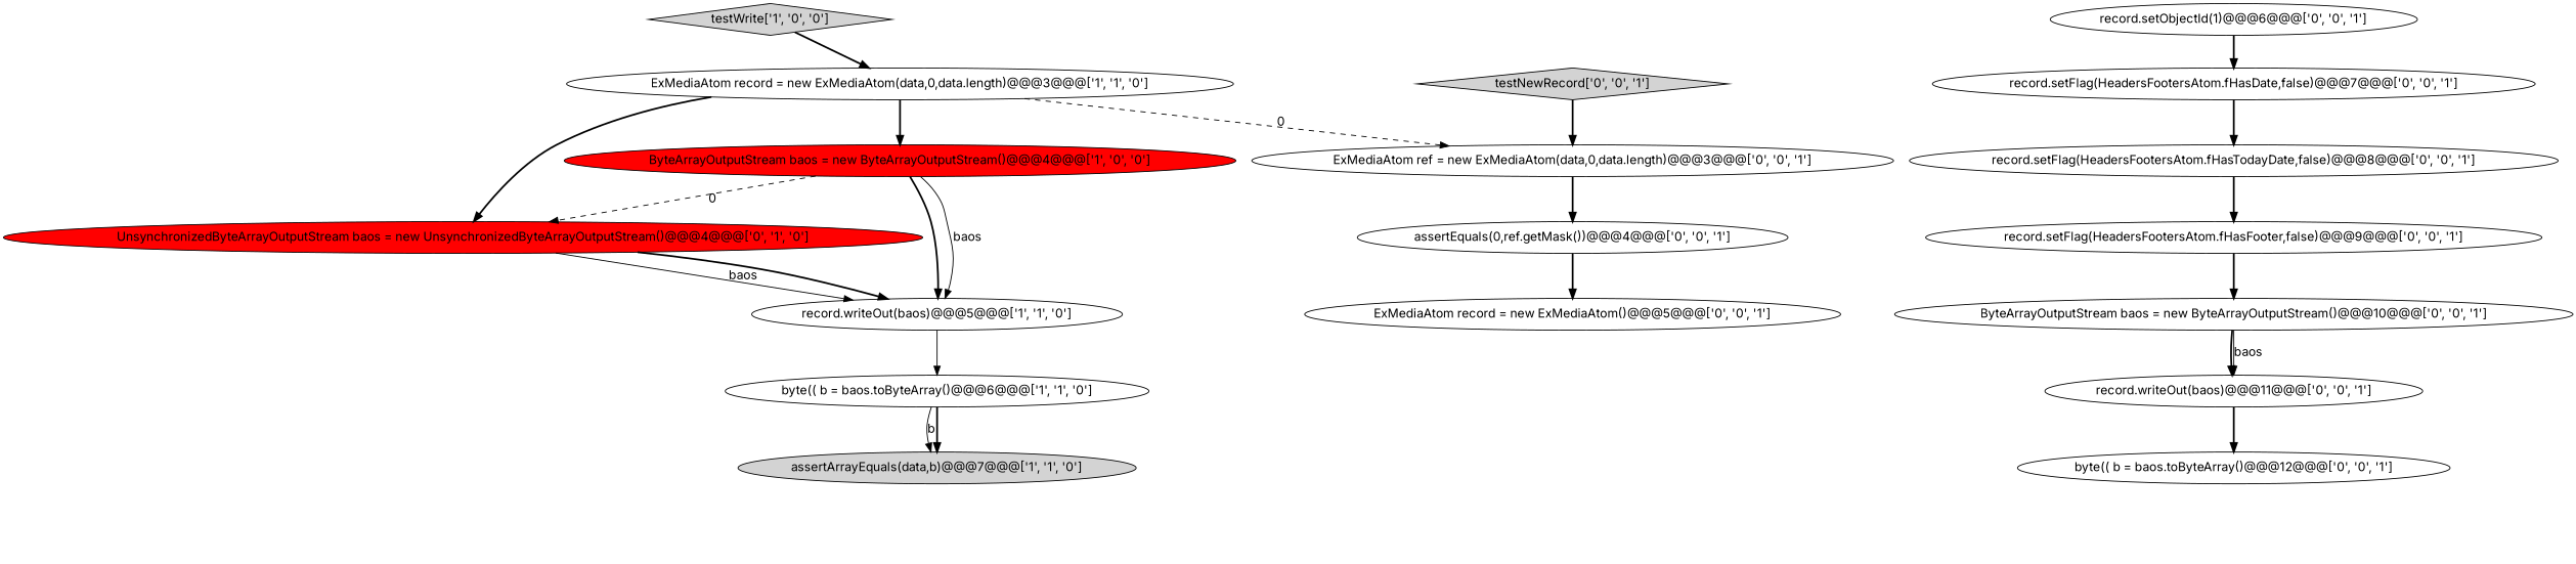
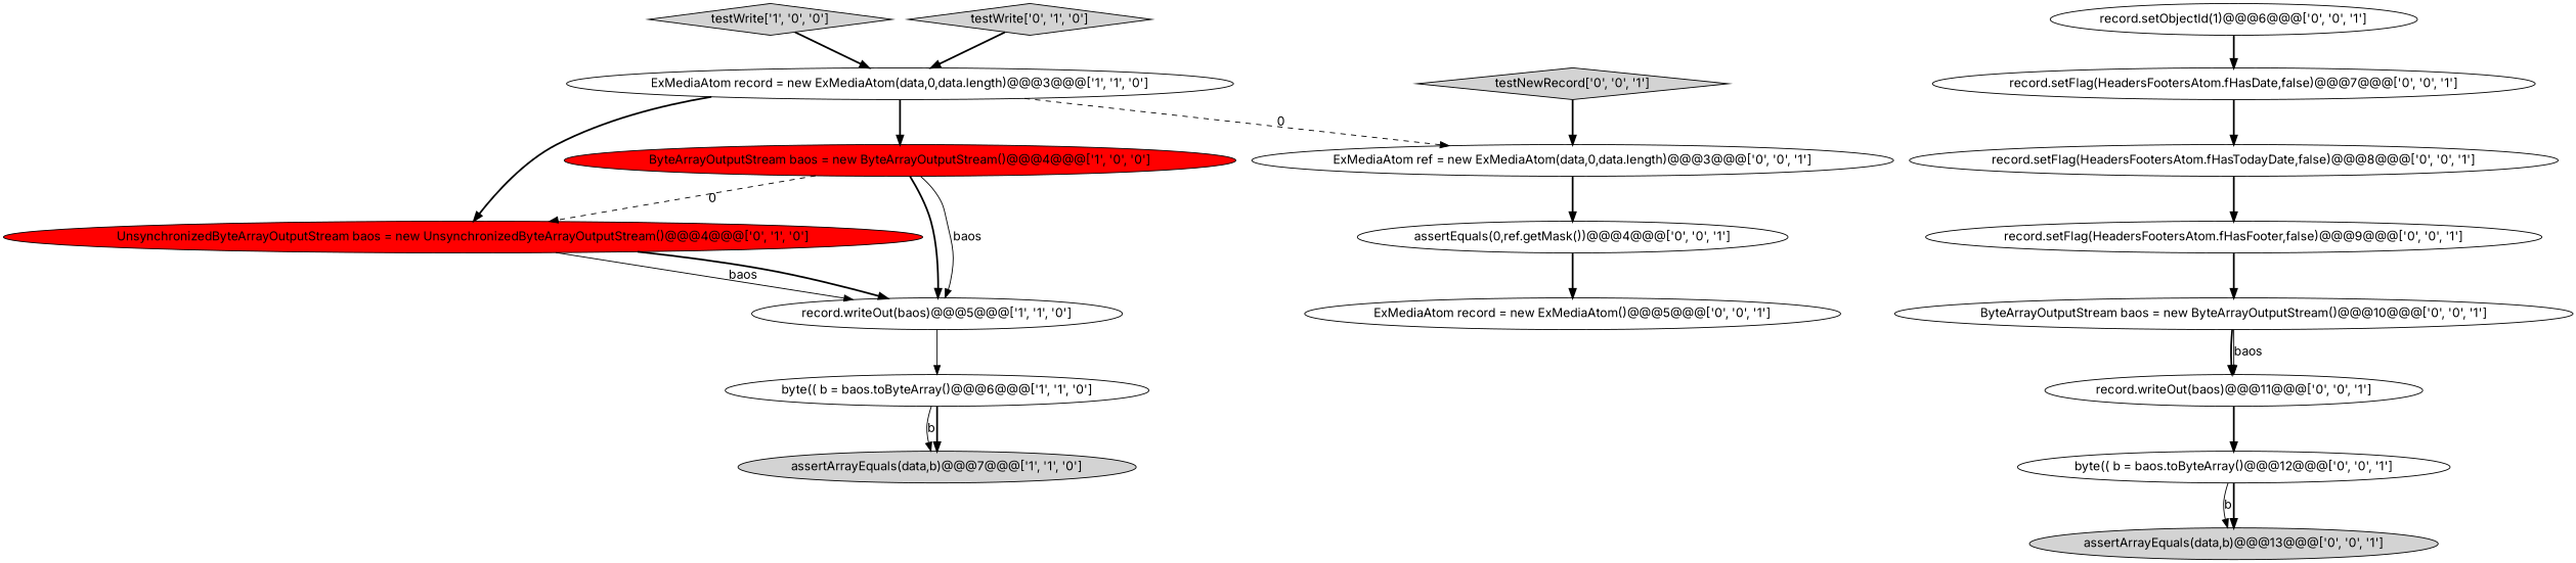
  digraph {
    fontname=Inter
    node [fillcolor=white fontname=Inter shape=ellipse style=filled]
    edge [fontname=Inter style=bold]
    n1 [label="ExMediaAtom record = new ExMediaAtom()@@@5@@@['0', '0', '1']"]
    n2 [label="record.setObjectId(1)@@@6@@@['0', '0', '1']"]
    n3 [label="record.setFlag(HeadersFootersAtom.fHasDate,false)@@@7@@@['0', '0', '1']"]
    n4 [label="assertEquals(0,ref.getMask())@@@4@@@['0', '0', '1']"]
    n5 [label="ExMediaAtom record = new ExMediaAtom(data,0,data.length)@@@3@@@['1', '1', '0']"]
    n6 [fillcolor=red label="UnsynchronizedByteArrayOutputStream baos = new UnsynchronizedByteArrayOutputStream()@@@4@@@['0', '1', '0']"]
    n7 [fillcolor=red label="ByteArrayOutputStream baos = new ByteArrayOutputStream()@@@4@@@['1', '0', '0']"]
    n8 [label="ExMediaAtom ref = new ExMediaAtom(data,0,data.length)@@@3@@@['0', '0', '1']"]
    n9 [label="record.writeOut(baos)@@@5@@@['1', '1', '0']"]
    n10 [fillcolor=lightgray label="testWrite['1', '0', '0']" shape=diamond]
    n11 [label="byte(( b = baos.toByteArray()@@@6@@@['1', '1', '0']"]
    n12 [fillcolor=lightgray label="assertArrayEquals(data,b)@@@7@@@['1', '1', '0']"]
    n13 [fillcolor=lightgray label="testNewRecord['0', '0', '1']" shape=diamond]
    n14 [label="ByteArrayOutputStream baos = new ByteArrayOutputStream()@@@10@@@['0', '0', '1']"]
    n15 [label="record.writeOut(baos)@@@11@@@['0', '0', '1']"]
    n16 [label="byte(( b = baos.toByteArray()@@@12@@@['0', '0', '1']"]
+   n17 [fillcolor=lightgray label="assertArrayEquals(data,b)@@@13@@@['0', '0', '1']"]
    n18 [label="record.setFlag(HeadersFootersAtom.fHasTodayDate,false)@@@8@@@['0', '0', '1']"]
    n19 [label="record.setFlag(HeadersFootersAtom.fHasFooter,false)@@@9@@@['0', '0', '1']"]
+   n20 [fillcolor=lightgray label="testWrite['0', '1', '0']" shape=diamond]
    n2 -> n3
    n3 -> n18
    n4 -> n1
    n5 -> n6
    n5 -> n7
    n5 -> n8 [label=0 style=dashed]
    n6 -> n9 [label=baos style=solid]
    n6 -> n9
    n7 -> n6 [label=0 style=dashed]
    n7 -> n9
    n7 -> n9 [label=baos style=solid]
    n8 -> n4
    n9 -> n11 [style=solid]
    n10 -> n5
    n11 -> n12 [label=b style=solid]
    n11 -> n12
    n13 -> n8
    n14 -> n15
    n14 -> n15 [label=baos style=solid]
    n15 -> n16
+   n16 -> n17 [label=b style=solid]
+   n16 -> n17
    n18 -> n19
    n19 -> n14
+   n20 -> n5
  }
